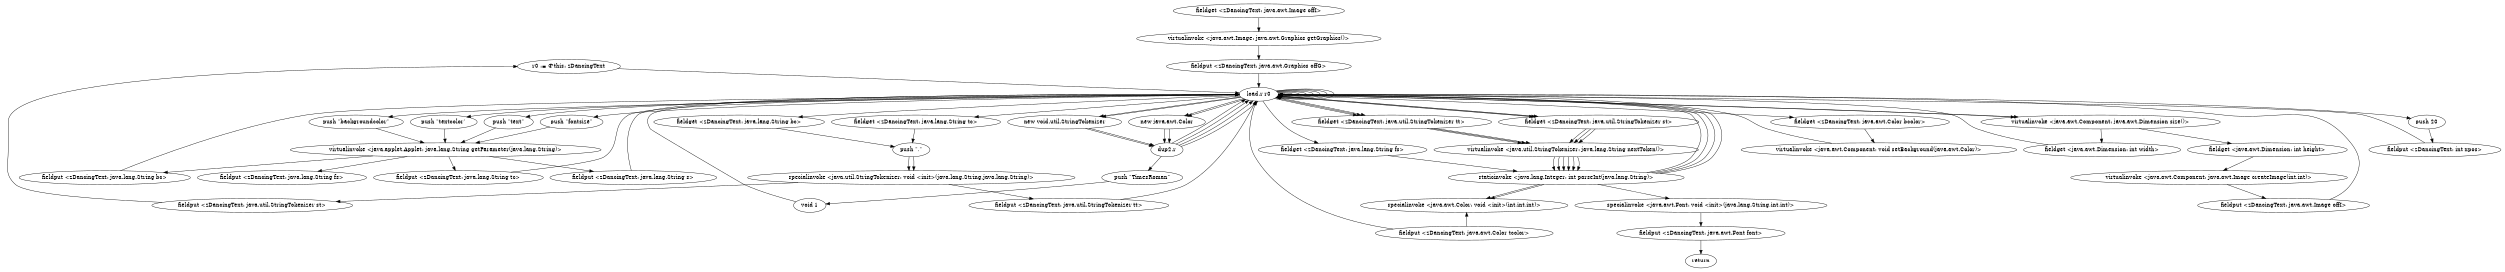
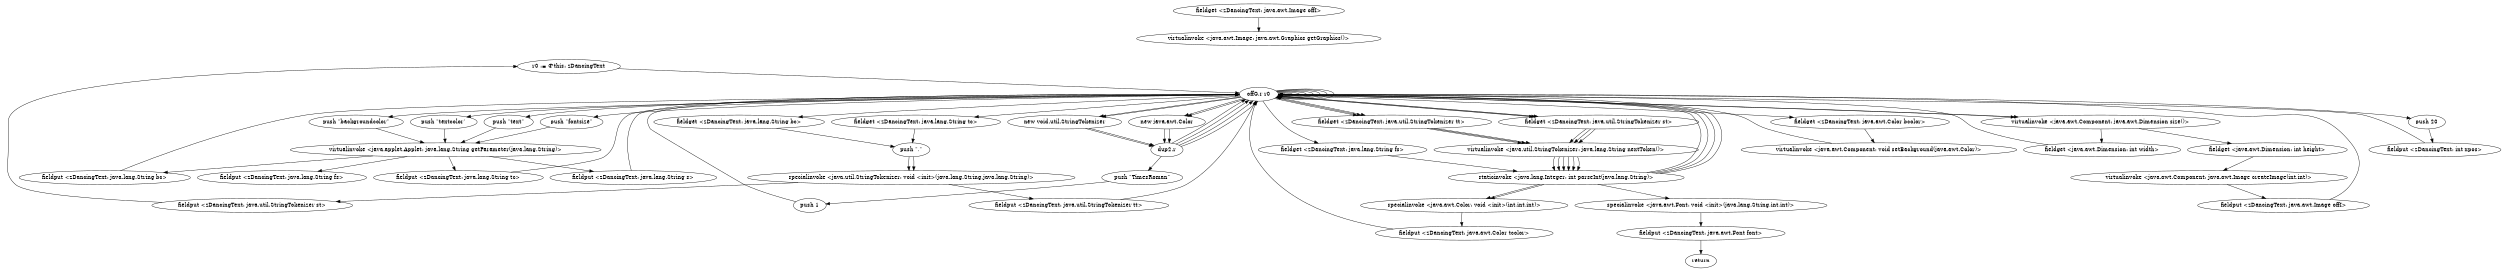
  digraph {
    "r0 := @this: zDancingText"
-   "load.r r0"
+   "load.r r0" [label="offG.r r0"]
    "push \"backgroundcolor\""
    n4 [label="new void.util.StringTokenizer"]
    "fieldget <zDancingText: java.lang.String bc>"
    "new java.awt.Color"
    "fieldget <zDancingText: java.util.StringTokenizer st>"
    "fieldget <zDancingText: java.awt.Color bcolor>"
    "push \"textcolor\""
    "fieldget <zDancingText: java.lang.String tc>"
    "fieldget <zDancingText: java.util.StringTokenizer tt>"
    "virtualinvoke <java.awt.Component: java.awt.Dimension size()>"
    "push \"text\""
    "push 20"
    "push \"fontsize\""
    "fieldget <zDancingText: java.lang.String fs>"
    "virtualinvoke <java.applet.Applet: java.lang.String getParameter(java.lang.String)>"
    n18 [label="dup2.r"]
    "push \",\""
    "virtualinvoke <java.util.StringTokenizer: java.lang.String nextToken()>"
    "virtualinvoke <java.awt.Component: void setBackground(java.awt.Color)>"
    "fieldget <java.awt.Dimension: int width>"
    "fieldget <java.awt.Dimension: int height>"
    "fieldget <zDancingText: java.awt.Image offI>"
    "virtualinvoke <java.awt.Image: java.awt.Graphics getGraphics()>"
    "fieldput <zDancingText: int xpos>"
    "staticinvoke <java.lang.Integer: int parseInt(java.lang.String)>"
    "fieldput <zDancingText: java.lang.String bc>"
    "fieldput <zDancingText: java.lang.String tc>"
    "fieldput <zDancingText: java.lang.String s>"
    "fieldput <zDancingText: java.lang.String fs>"
    "push \"TimesRoman\""
-   "push 1" [label="void 1"]
+   "push 1"
    "specialinvoke <java.util.StringTokenizer: void <init>(java.lang.String,java.lang.String)>"
    "fieldput <zDancingText: java.util.StringTokenizer st>"
    "fieldput <zDancingText: java.util.StringTokenizer tt>"
    "specialinvoke <java.awt.Color: void <init>(int,int,int)>"
    "specialinvoke <java.awt.Font: void <init>(java.lang.String,int,int)>"
    "fieldput <zDancingText: java.awt.Color tcolor>"
    "fieldput <zDancingText: java.awt.Font font>"
    "virtualinvoke <java.awt.Component: java.awt.Image createImage(int,int)>"
    "fieldput <zDancingText: java.awt.Image offI>"
-   "fieldput <zDancingText: java.awt.Graphics offG>"
    return
    "r0 := @this: zDancingText" -> "load.r r0"
    "load.r r0" -> "load.r r0"
    "load.r r0" -> "load.r r0"
    "load.r r0" -> "load.r r0"
    "load.r r0" -> "load.r r0"
    "load.r r0" -> "load.r r0"
    "load.r r0" -> "load.r r0"
    "load.r r0" -> "load.r r0"
    "load.r r0" -> "load.r r0"
    "load.r r0" -> "push \"backgroundcolor\""
    "load.r r0" -> n4
    "load.r r0" -> n4
    "load.r r0" -> "fieldget <zDancingText: java.lang.String bc>"
    "load.r r0" -> "new java.awt.Color"
    "load.r r0" -> "new java.awt.Color"
    "load.r r0" -> "fieldget <zDancingText: java.util.StringTokenizer st>"
    "load.r r0" -> "fieldget <zDancingText: java.util.StringTokenizer st>"
    "load.r r0" -> "fieldget <zDancingText: java.util.StringTokenizer st>"
    "load.r r0" -> "fieldget <zDancingText: java.awt.Color bcolor>"
    "load.r r0" -> "push \"textcolor\""
    "load.r r0" -> "fieldget <zDancingText: java.lang.String tc>"
    "load.r r0" -> "fieldget <zDancingText: java.util.StringTokenizer tt>"
    "load.r r0" -> "fieldget <zDancingText: java.util.StringTokenizer tt>"
    "load.r r0" -> "fieldget <zDancingText: java.util.StringTokenizer tt>"
    "load.r r0" -> "virtualinvoke <java.awt.Component: java.awt.Dimension size()>"
    "load.r r0" -> "virtualinvoke <java.awt.Component: java.awt.Dimension size()>"
    "load.r r0" -> "push \"text\""
    "load.r r0" -> "push 20"
    "load.r r0" -> "push \"fontsize\""
    "load.r r0" -> "fieldget <zDancingText: java.lang.String fs>"
    "push \"backgroundcolor\"" -> "virtualinvoke <java.applet.Applet: java.lang.String getParameter(java.lang.String)>"
    n4 -> n18
    n4 -> n18
    "fieldget <zDancingText: java.lang.String bc>" -> "push \",\""
    "new java.awt.Color" -> n18
    "new java.awt.Color" -> n18
    "fieldget <zDancingText: java.util.StringTokenizer st>" -> "virtualinvoke <java.util.StringTokenizer: java.lang.String nextToken()>"
    "fieldget <zDancingText: java.util.StringTokenizer st>" -> "virtualinvoke <java.util.StringTokenizer: java.lang.String nextToken()>"
    "fieldget <zDancingText: java.util.StringTokenizer st>" -> "virtualinvoke <java.util.StringTokenizer: java.lang.String nextToken()>"
    "fieldget <zDancingText: java.awt.Color bcolor>" -> "virtualinvoke <java.awt.Component: void setBackground(java.awt.Color)>"
    "push \"textcolor\"" -> "virtualinvoke <java.applet.Applet: java.lang.String getParameter(java.lang.String)>"
    "fieldget <zDancingText: java.lang.String tc>" -> "push \",\""
    "fieldget <zDancingText: java.util.StringTokenizer tt>" -> "virtualinvoke <java.util.StringTokenizer: java.lang.String nextToken()>"
    "fieldget <zDancingText: java.util.StringTokenizer tt>" -> "virtualinvoke <java.util.StringTokenizer: java.lang.String nextToken()>"
    "fieldget <zDancingText: java.util.StringTokenizer tt>" -> "virtualinvoke <java.util.StringTokenizer: java.lang.String nextToken()>"
    "virtualinvoke <java.awt.Component: java.awt.Dimension size()>" -> "fieldget <java.awt.Dimension: int width>"
    "virtualinvoke <java.awt.Component: java.awt.Dimension size()>" -> "fieldget <java.awt.Dimension: int height>"
    "push \"text\"" -> "virtualinvoke <java.applet.Applet: java.lang.String getParameter(java.lang.String)>"
    "push 20" -> "fieldput <zDancingText: int xpos>"
    "push \"fontsize\"" -> "virtualinvoke <java.applet.Applet: java.lang.String getParameter(java.lang.String)>"
    "fieldget <zDancingText: java.lang.String fs>" -> "staticinvoke <java.lang.Integer: int parseInt(java.lang.String)>"
    "virtualinvoke <java.applet.Applet: java.lang.String getParameter(java.lang.String)>" -> "fieldput <zDancingText: java.lang.String bc>"
    "virtualinvoke <java.applet.Applet: java.lang.String getParameter(java.lang.String)>" -> "fieldput <zDancingText: java.lang.String tc>"
    "virtualinvoke <java.applet.Applet: java.lang.String getParameter(java.lang.String)>" -> "fieldput <zDancingText: java.lang.String s>"
    "virtualinvoke <java.applet.Applet: java.lang.String getParameter(java.lang.String)>" -> "fieldput <zDancingText: java.lang.String fs>"
    n18 -> "load.r r0"
    n18 -> "load.r r0"
    n18 -> "load.r r0"
    n18 -> "load.r r0"
    n18 -> "push \"TimesRoman\""
    "push \",\"" -> "specialinvoke <java.util.StringTokenizer: void <init>(java.lang.String,java.lang.String)>"
    "push \",\"" -> "specialinvoke <java.util.StringTokenizer: void <init>(java.lang.String,java.lang.String)>"
    "virtualinvoke <java.util.StringTokenizer: java.lang.String nextToken()>" -> "staticinvoke <java.lang.Integer: int parseInt(java.lang.String)>"
    "virtualinvoke <java.util.StringTokenizer: java.lang.String nextToken()>" -> "staticinvoke <java.lang.Integer: int parseInt(java.lang.String)>"
    "virtualinvoke <java.util.StringTokenizer: java.lang.String nextToken()>" -> "staticinvoke <java.lang.Integer: int parseInt(java.lang.String)>"
    "virtualinvoke <java.util.StringTokenizer: java.lang.String nextToken()>" -> "staticinvoke <java.lang.Integer: int parseInt(java.lang.String)>"
    "virtualinvoke <java.util.StringTokenizer: java.lang.String nextToken()>" -> "staticinvoke <java.lang.Integer: int parseInt(java.lang.String)>"
    "virtualinvoke <java.util.StringTokenizer: java.lang.String nextToken()>" -> "staticinvoke <java.lang.Integer: int parseInt(java.lang.String)>"
    "virtualinvoke <java.awt.Component: void setBackground(java.awt.Color)>" -> "load.r r0"
    "fieldget <java.awt.Dimension: int width>" -> "load.r r0"
    "fieldget <java.awt.Dimension: int height>" -> "virtualinvoke <java.awt.Component: java.awt.Image createImage(int,int)>"
    "fieldget <zDancingText: java.awt.Image offI>" -> "virtualinvoke <java.awt.Image: java.awt.Graphics getGraphics()>"
-   "virtualinvoke <java.awt.Image: java.awt.Graphics getGraphics()>" -> "fieldput <zDancingText: java.awt.Graphics offG>"
    "fieldput <zDancingText: int xpos>" -> "load.r r0"
    "staticinvoke <java.lang.Integer: int parseInt(java.lang.String)>" -> "load.r r0"
    "staticinvoke <java.lang.Integer: int parseInt(java.lang.String)>" -> "load.r r0"
    "staticinvoke <java.lang.Integer: int parseInt(java.lang.String)>" -> "load.r r0"
    "staticinvoke <java.lang.Integer: int parseInt(java.lang.String)>" -> "load.r r0"
    "staticinvoke <java.lang.Integer: int parseInt(java.lang.String)>" -> "specialinvoke <java.awt.Color: void <init>(int,int,int)>"
    "staticinvoke <java.lang.Integer: int parseInt(java.lang.String)>" -> "specialinvoke <java.awt.Color: void <init>(int,int,int)>"
    "staticinvoke <java.lang.Integer: int parseInt(java.lang.String)>" -> "specialinvoke <java.awt.Font: void <init>(java.lang.String,int,int)>"
    "fieldput <zDancingText: java.lang.String bc>" -> "load.r r0"
    "fieldput <zDancingText: java.lang.String tc>" -> "load.r r0"
    "fieldput <zDancingText: java.lang.String s>" -> "load.r r0"
    "push \"TimesRoman\"" -> "push 1"
    "push 1" -> "load.r r0"
    "specialinvoke <java.util.StringTokenizer: void <init>(java.lang.String,java.lang.String)>" -> "fieldput <zDancingText: java.util.StringTokenizer st>"
    "specialinvoke <java.util.StringTokenizer: void <init>(java.lang.String,java.lang.String)>" -> "fieldput <zDancingText: java.util.StringTokenizer tt>"
    "fieldput <zDancingText: java.util.StringTokenizer st>" -> "r0 := @this: zDancingText"
    "fieldput <zDancingText: java.util.StringTokenizer tt>" -> "load.r r0"
-   "fieldput <zDancingText: java.awt.Color tcolor>" -> "specialinvoke <java.awt.Color: void <init>(int,int,int)>"
+   "specialinvoke <java.awt.Color: void <init>(int,int,int)>" -> "fieldput <zDancingText: java.awt.Color tcolor>"
    "specialinvoke <java.awt.Font: void <init>(java.lang.String,int,int)>" -> "fieldput <zDancingText: java.awt.Font font>"
    "fieldput <zDancingText: java.awt.Color tcolor>" -> "load.r r0"
    "fieldput <zDancingText: java.awt.Font font>" -> return
    "virtualinvoke <java.awt.Component: java.awt.Image createImage(int,int)>" -> "fieldput <zDancingText: java.awt.Image offI>"
    "fieldput <zDancingText: java.awt.Image offI>" -> "load.r r0"
-   "fieldput <zDancingText: java.awt.Graphics offG>" -> "load.r r0"
  }
